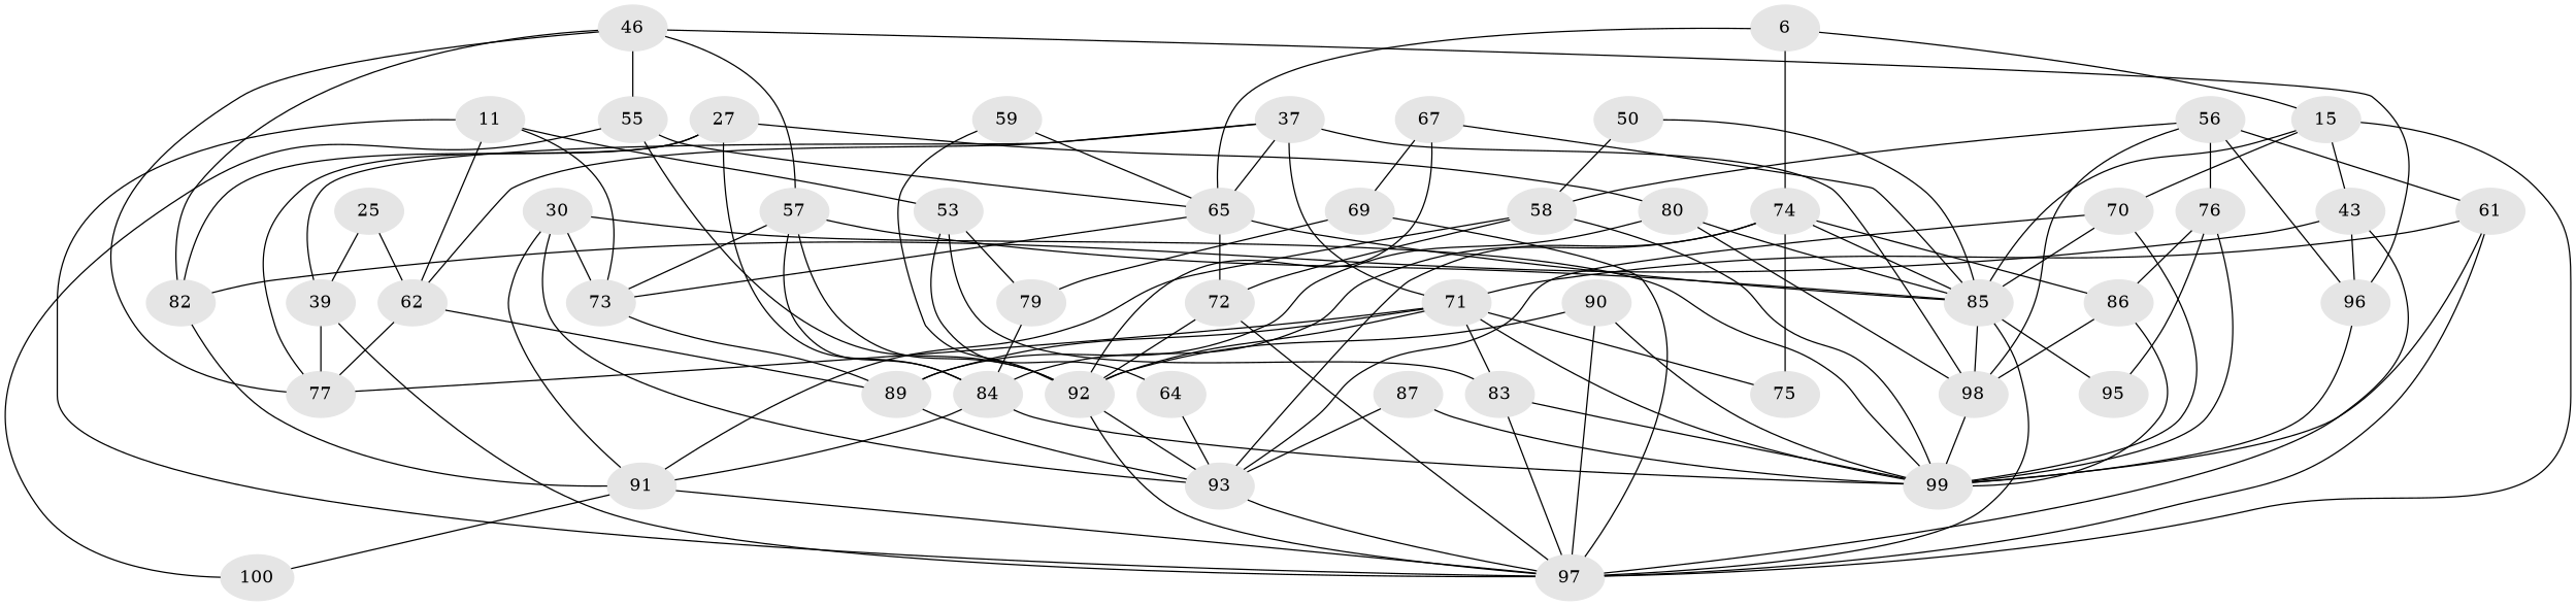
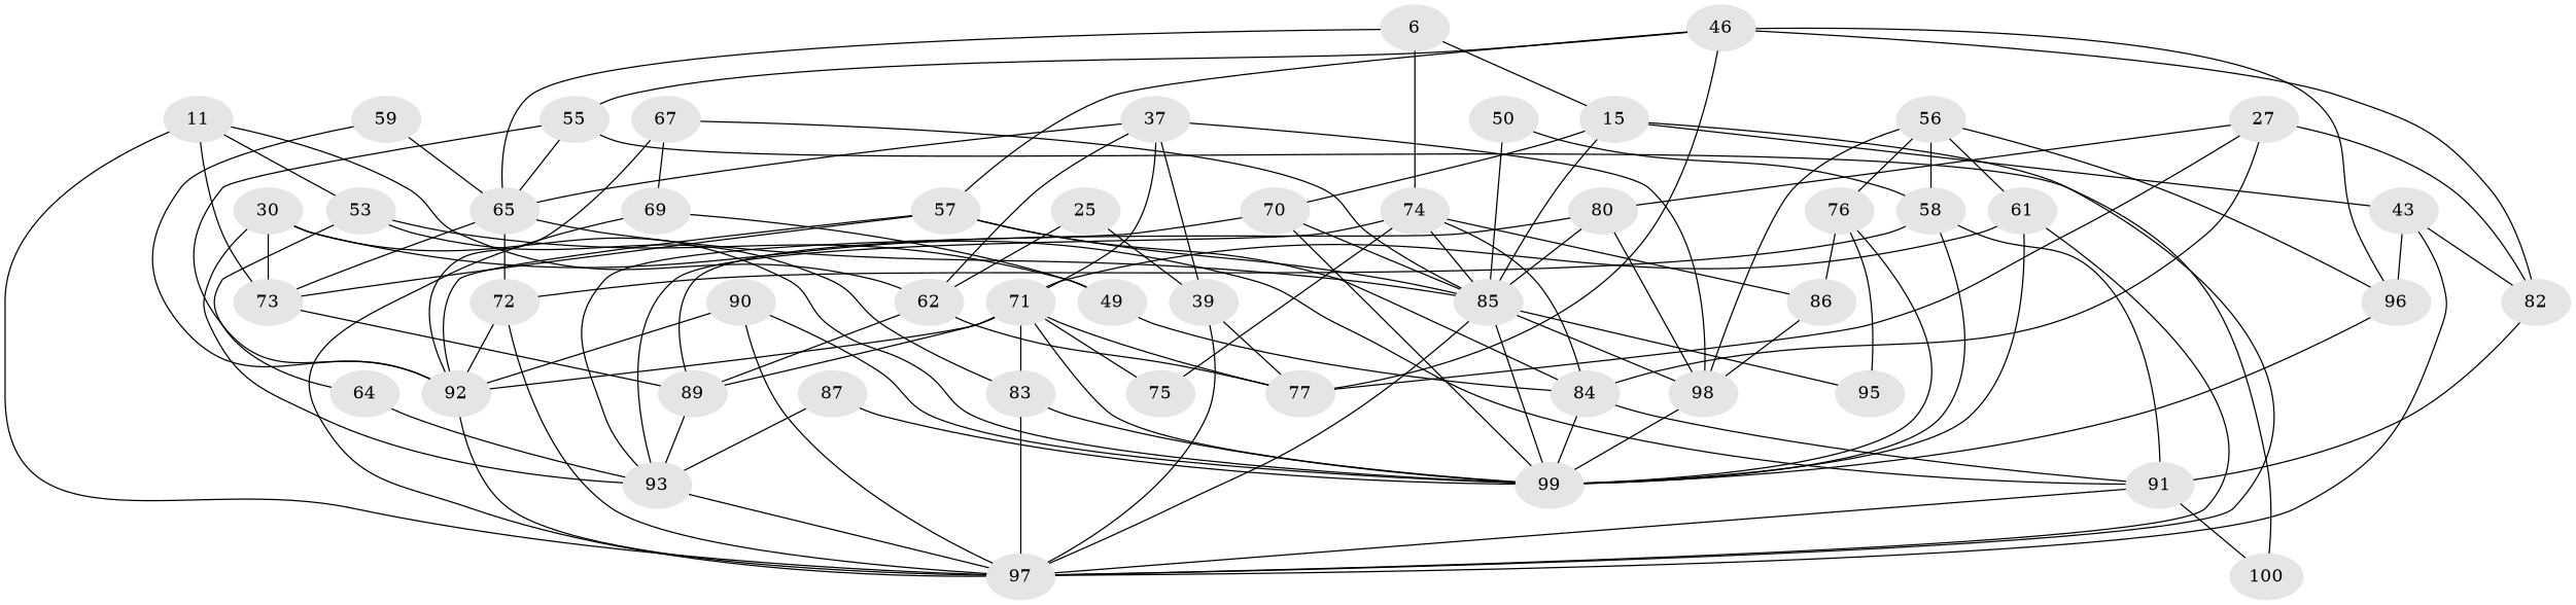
  graph {
    node [color=gray90 style=filled]
    15 [super="+7"]
    97 [super="+5+8+81"]
    43 [super="+38"]
    85 [super="+32+44+63"]
    70 [super="+52"]
    6
    65 [super="+36+51"]
    74
    73 [super="+29"]
    72 [super="+60"]
    84 [super="+26"]
    93 [super="+12+17"]
    75
    86
    53 [super="+41"]
    64
-   79
+   79 [label=49]
    83 [super="+9"]
    11
    62
    77
    89 [super="+33"]
    82 [super="+66"]
    96 [super="+94"]
    99 [super="+16+88+21+78"]
    98 [super="+31"]
    95
    25
    39
    27
    80 [super="+49"]
    91 [super="+40"]
    30
    100
    37 [super="+3"]
    71 [super="+54"]
    92 [super="+28"]
    46 [super="+23"]
    55 [super="+47"]
    57 [super="+45"]
    50
    58
    56 [super="+35+48"]
    61
    76
    59
    67
    69
    87
    90
    15 -- 97
    15 -- 43 [weight=3]
    15 -- 85
    15 -- 70
    43 -- 97
    43 -- 82
    43 -- 96
    85 -- 97 [weight=4]
-   86 -- 99 [weight=2]
+   85 -- 99 [weight=2]
    85 -- 98
    85 -- 95
    70 -- 85 [weight=2]
    70 -- 93
    70 -- 99
    6 -- 15 [weight=2]
    6 -- 65 [weight=2]
    6 -- 74
    65 -- 85
    65 -- 73
    65 -- 72 [weight=2]
    74 -- 85
    74 -- 84
    74 -- 93
    74 -- 75
    74 -- 86
    73 -- 89
    72 -- 97
    72 -- 92 [weight=2]
    84 -- 99 [weight=2]
    84 -- 91
    93 -- 97 [weight=2]
    86 -- 98
    53 -- 64
    53 -- 79
    53 -- 83
    64 -- 93
    79 -- 84
    83 -- 97 [weight=2]
    83 -- 99
    11 -- 97
    11 -- 73
    11 -- 53
    11 -- 62
    62 -- 77
    62 -- 89
    89 -- 93
    82 -- 91 [weight=2]
    96 -- 99 [weight=2]
    98 -- 99
    25 -- 62
    25 -- 39
    39 -- 97
    39 -- 77
    27 -- 84 [weight=2]
    27 -- 77
    27 -- 82
    27 -- 80
    80 -- 85
    80 -- 89
    80 -- 98
    91 -- 97
    91 -- 100
    30 -- 73
    30 -- 93
    30 -- 99
    30 -- 91
    37 -- 65
    37 -- 62
    37 -- 98 [weight=2]
    37 -- 39
    37 -- 71 [weight=2]
    71 -- 75
    71 -- 83
    71 -- 77
    71 -- 89
    71 -- 99
    71 -- 92 [weight=2]
    92 -- 97
-   92 -- 93
    46 -- 77
    46 -- 82
    46 -- 96
    46 -- 55
    46 -- 57
    55 -- 65 [weight=2]
    55 -- 100
    55 -- 92
    57 -- 85 [weight=3]
    57 -- 73
    57 -- 84 [weight=2]
    57 -- 92 [weight=3]
    50 -- 85
    50 -- 58
    58 -- 72
    58 -- 99
    58 -- 91 [weight=2]
    56 -- 96
    56 -- 98
    56 -- 58
    56 -- 61
    56 -- 76
    61 -- 97
    61 -- 99
    61 -- 71
    76 -- 86
    76 -- 99
    76 -- 95
    59 -- 65
    59 -- 92
    67 -- 85
    67 -- 92
    67 -- 69
    69 -- 97 [weight=2]
    69 -- 79
    87 -- 93
    87 -- 99
    90 -- 97
    90 -- 99
    90 -- 92
  }
